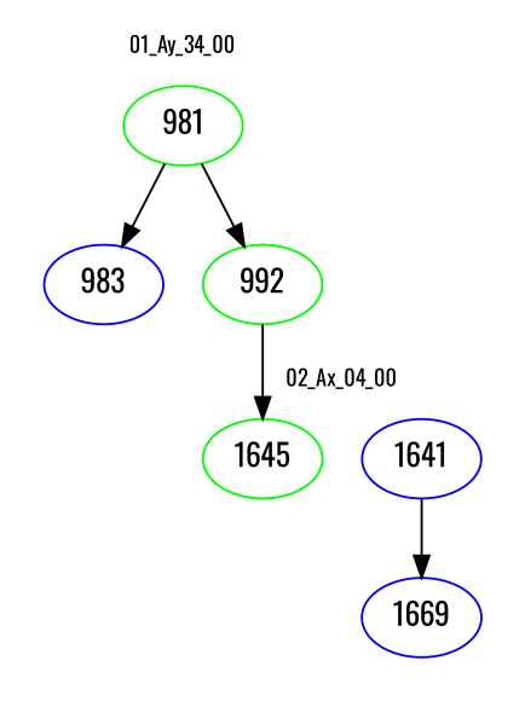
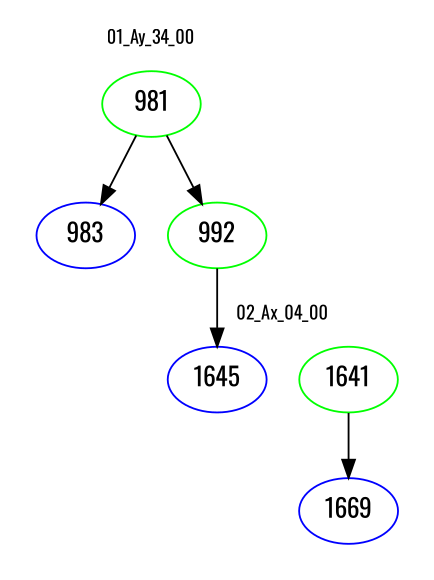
  digraph {
    fontname=Oswald
    node [color=green fontname=Oswald]
    edge [color=black fontname=Oswald]
    n1 [label=981]
    n2 [color=blue label=983]
    n3 [label=992]
-   n4 [color=blue label=1641]
+   n4 [label=1641]
    n5 [color=blue label=1669]
-   n6 [label=1645]
+   n6 [color=blue label=1645]
    subgraph cluster_1 {
      color=white
      fontsize=10
      label="01_Ay_34_00"
      n1
      n2
      n3
    }
    subgraph cluster_2 {
      color=white
      fontsize=10
      label="02_Ax_04_00"
      n4
      n5
      n6
    }
    n1 -> n2
    n1 -> n3
    n3 -> n6
    n4 -> n5
  }
